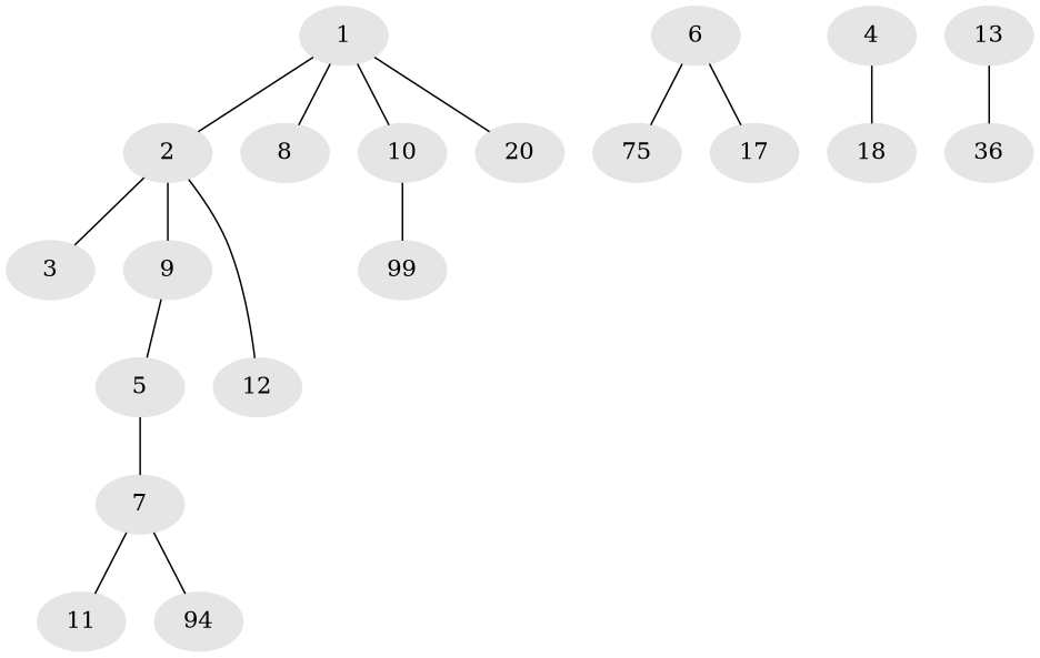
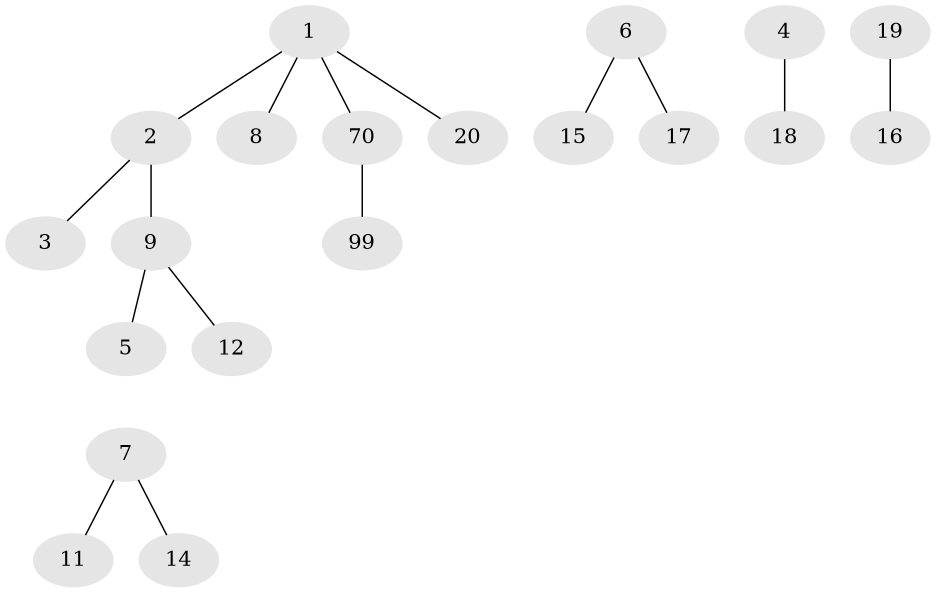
  graph {
    node [color=gray90 style=filled]
    1
    2
    8
-   10
+   10 [label=70]
    20
    3
    9
    6
-   15 [label=75]
+   15
    17
    n11 [label=99]
    4
    18
    5
    7
    12
-   13
-   16 [label=36]
+   13 [label=19]
+   16
    11
-   14 [label=94]
+   14
    1 -- 2
    1 -- 8
    1 -- 10
    1 -- 20
    2 -- 3
    2 -- 9
    10 -- n11
    9 -- 5
-   2 -- 12
+   9 -- 12
    6 -- 15
    6 -- 17
    4 -- 18
-   5 -- 7
    7 -- 11
    7 -- 14
    13 -- 16
  }
